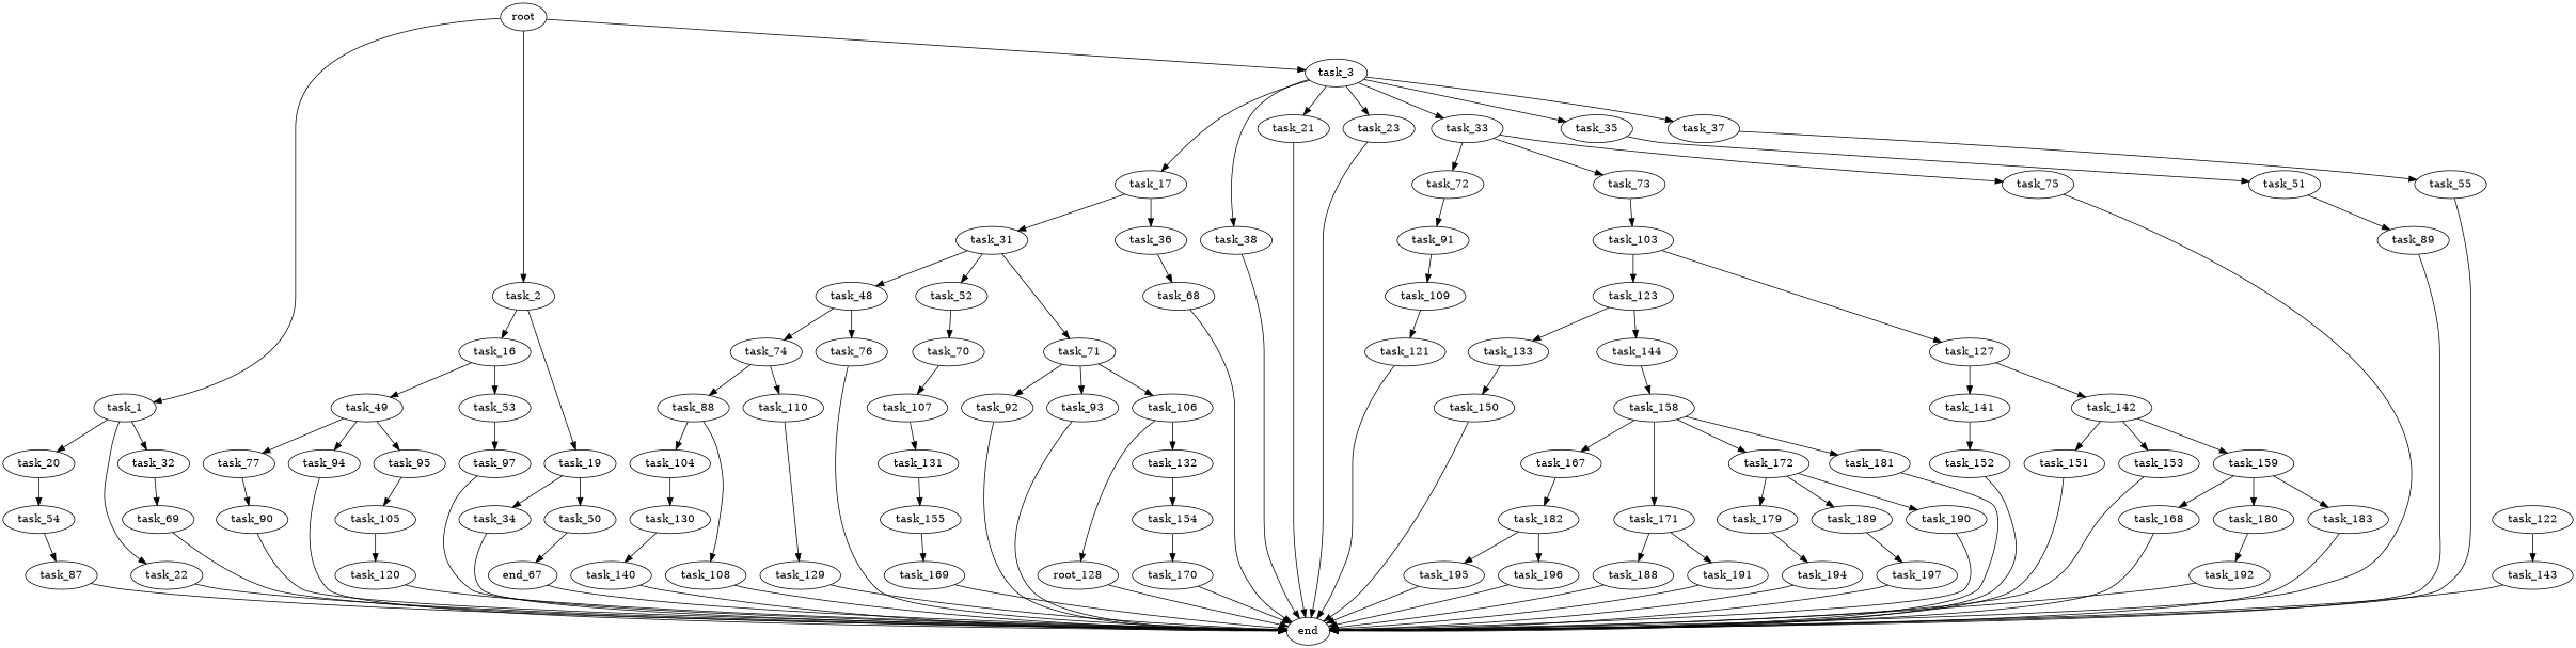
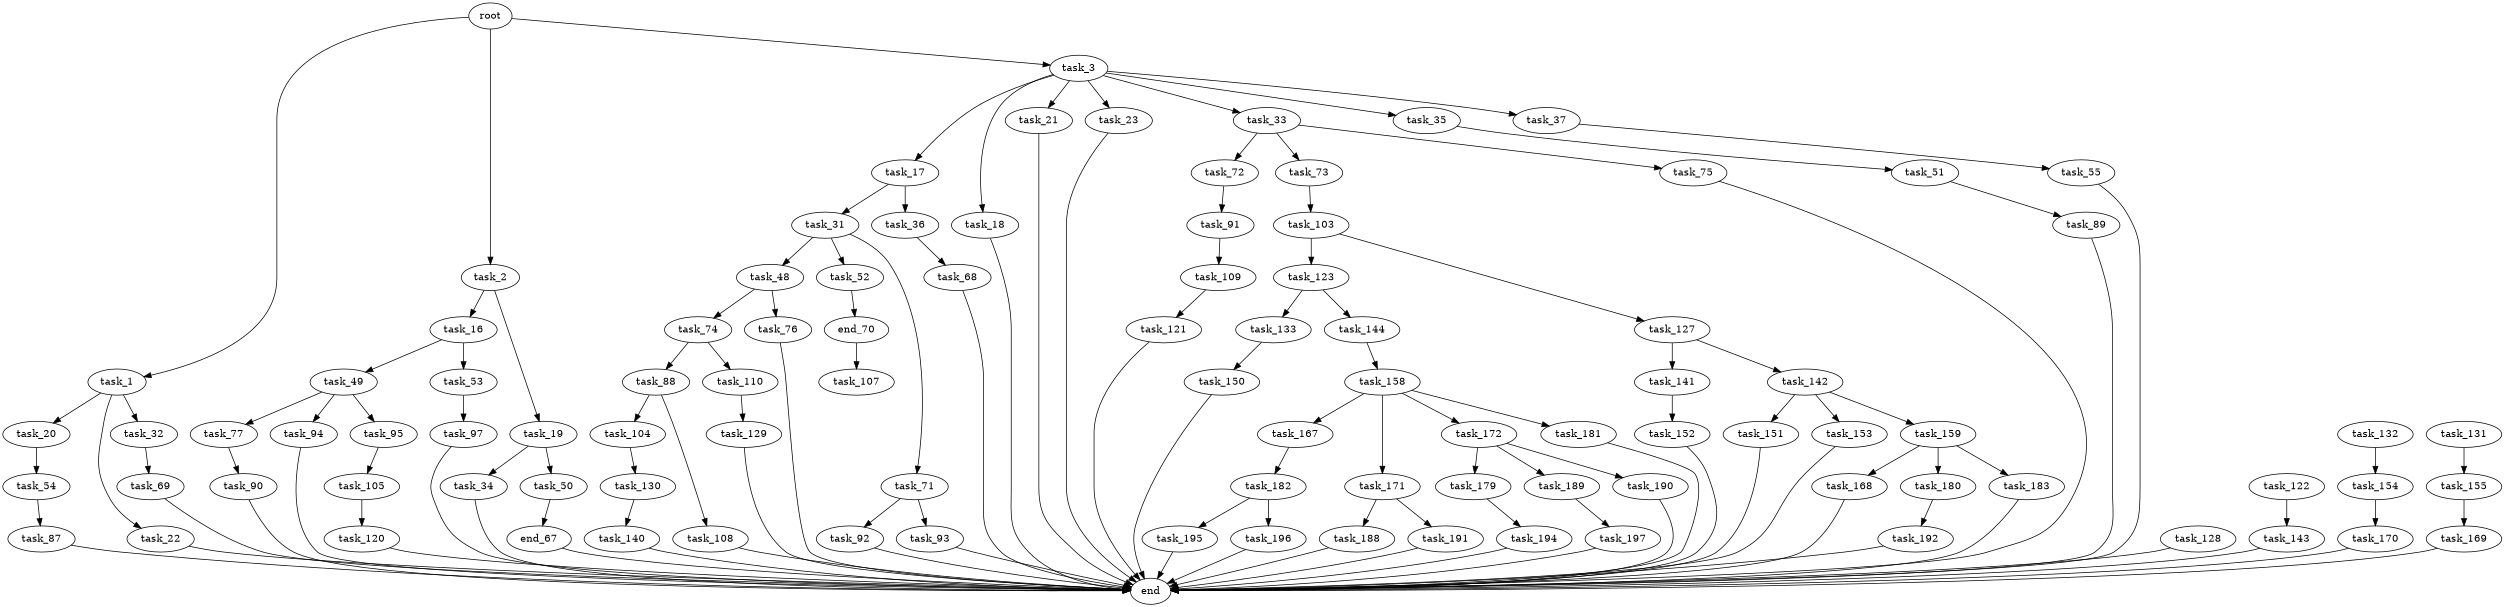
  digraph {
    root
    task_1
    task_2
    task_3
    task_20
    task_22
    task_32
    task_16
    task_19
    task_17
-   task_18 [label=task_38]
+   task_18
    task_21
    task_23
    task_33
    task_35
    task_37
    task_54
    end
    task_69
    task_49
    task_53
    task_34
    task_50
    task_31
    task_36
    task_72
    task_73
    task_75
    task_51
    task_55
    task_87
    task_77
    task_94
    task_95
    task_97
    n36 [label=end_67]
    task_48
    task_52
    task_71
    task_68
    task_91
    task_103
    task_89
    task_90
    task_105
    task_74
    task_76
-   task_70
+   task_70 [label=end_70]
    task_92
    task_93
-   task_106
    task_88
    task_110
    task_107
-   task_128 [label=root_128]
+   task_128
    task_132
    task_109
    task_123
    task_127
    task_104
    task_108
    task_129
    task_122
    task_143
    task_120
    task_131
    task_155
    task_154
    task_121
    task_133
    task_144
    task_141
    task_142
    task_130
    task_140
    task_150
    task_158
    task_152
    task_151
    task_153
    task_159
    task_170
    task_169
    task_167
    task_171
    task_172
    task_181
    task_168
    task_180
    task_183
    task_192
    task_182
    task_188
    task_191
    task_179
    task_189
    task_190
    task_195
    task_196
    task_194
    task_197
    root -> task_1
    root -> task_2
    root -> task_3
    task_1 -> task_20
    task_1 -> task_22
    task_1 -> task_32
    task_2 -> task_16
    task_2 -> task_19
    task_3 -> task_17
    task_3 -> task_18
    task_3 -> task_21
    task_3 -> task_23
    task_3 -> task_33
    task_3 -> task_35
    task_3 -> task_37
    task_20 -> task_54
    task_22 -> end
    task_32 -> task_69
    task_16 -> task_49
    task_16 -> task_53
    task_19 -> task_34
    task_19 -> task_50
    task_17 -> task_31
    task_17 -> task_36
    task_18 -> end
    task_21 -> end
    task_23 -> end
    task_33 -> task_72
    task_33 -> task_73
    task_33 -> task_75
    task_35 -> task_51
    task_37 -> task_55
    task_54 -> task_87
    task_69 -> end
    task_49 -> task_77
    task_49 -> task_94
    task_49 -> task_95
    task_53 -> task_97
    task_34 -> end
    task_50 -> n36
    task_31 -> task_48
    task_31 -> task_52
    task_31 -> task_71
    task_36 -> task_68
    task_72 -> task_91
    task_73 -> task_103
    task_75 -> end
    task_51 -> task_89
    task_55 -> end
    task_87 -> end
    task_77 -> task_90
    task_94 -> end
    task_95 -> task_105
    task_97 -> end
    n36 -> end
    task_48 -> task_74
    task_48 -> task_76
    task_52 -> task_70
    task_71 -> task_92
    task_71 -> task_93
-   task_71 -> task_106
    task_68 -> end
    task_91 -> task_109
    task_103 -> task_123
    task_103 -> task_127
    task_89 -> end
    task_90 -> end
    task_105 -> task_120
    task_74 -> task_88
    task_74 -> task_110
    task_76 -> end
    task_70 -> task_107
    task_92 -> end
    task_93 -> end
-   task_106 -> task_128
-   task_106 -> task_132
    task_88 -> task_104
    task_88 -> task_108
    task_110 -> task_129
-   task_107 -> task_131
    task_128 -> end
    task_132 -> task_154
    task_109 -> task_121
    task_123 -> task_133
    task_123 -> task_144
    task_127 -> task_141
    task_127 -> task_142
    task_104 -> task_130
    task_108 -> end
    task_129 -> end
    task_122 -> task_143
    task_143 -> end
    task_120 -> end
    task_131 -> task_155
    task_155 -> task_169
    task_154 -> task_170
    task_121 -> end
    task_133 -> task_150
    task_144 -> task_158
    task_141 -> task_152
    task_142 -> task_151
    task_142 -> task_153
    task_142 -> task_159
    task_130 -> task_140
    task_140 -> end
    task_150 -> end
    task_158 -> task_167
    task_158 -> task_171
    task_158 -> task_172
    task_158 -> task_181
    task_152 -> end
    task_151 -> end
    task_153 -> end
    task_159 -> task_168
    task_159 -> task_180
    task_159 -> task_183
    task_170 -> end
    task_169 -> end
    task_167 -> task_182
    task_171 -> task_188
    task_171 -> task_191
    task_172 -> task_179
    task_172 -> task_189
    task_172 -> task_190
    task_181 -> end
    task_168 -> end
    task_180 -> task_192
    task_183 -> end
    task_192 -> end
    task_182 -> task_195
    task_182 -> task_196
    task_188 -> end
    task_191 -> end
    task_179 -> task_194
    task_189 -> task_197
    task_190 -> end
    task_195 -> end
    task_196 -> end
    task_194 -> end
    task_197 -> end
  }
